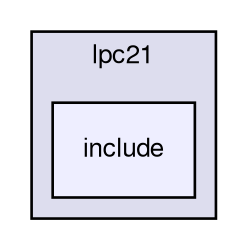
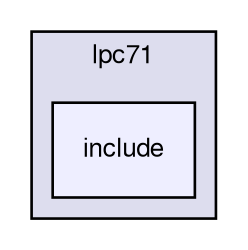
  digraph {
    compound=true
    n1 [fillcolor="#eeeeff" fontname=FreeSans fontsize=10 label=include pencolor=black shape=box style=filled]
    subgraph cluster_1 {
      bgcolor="#ddddee"
      fontname=FreeSans
      fontsize=10
-     label=lpc21
+     label=lpc71
      pencolor=black
      n1
    }
  }
